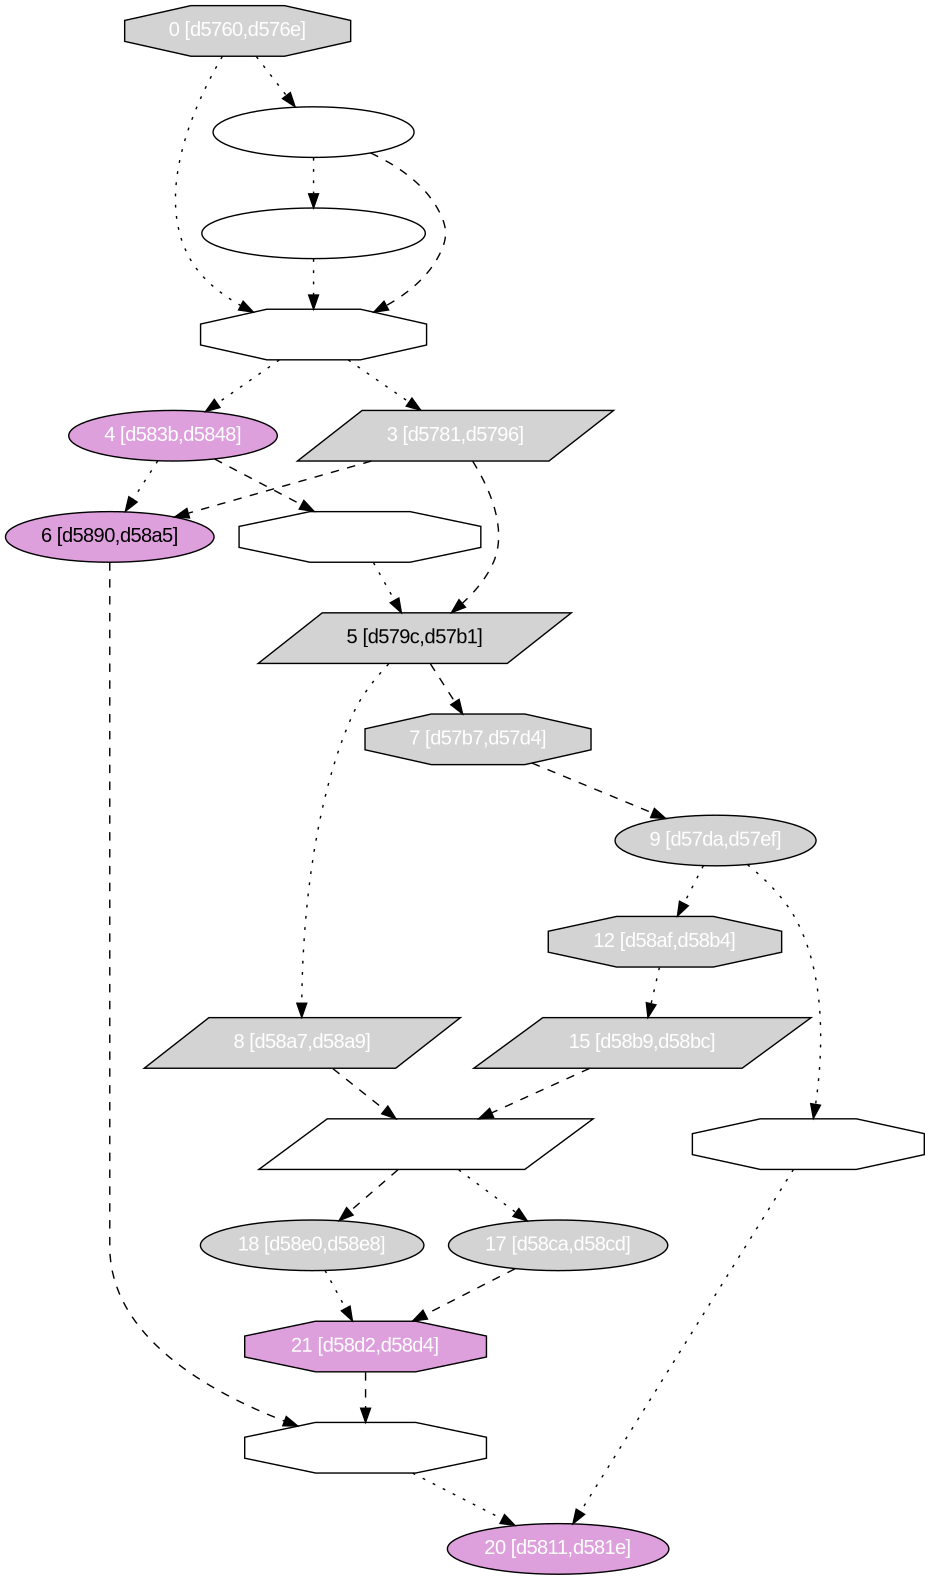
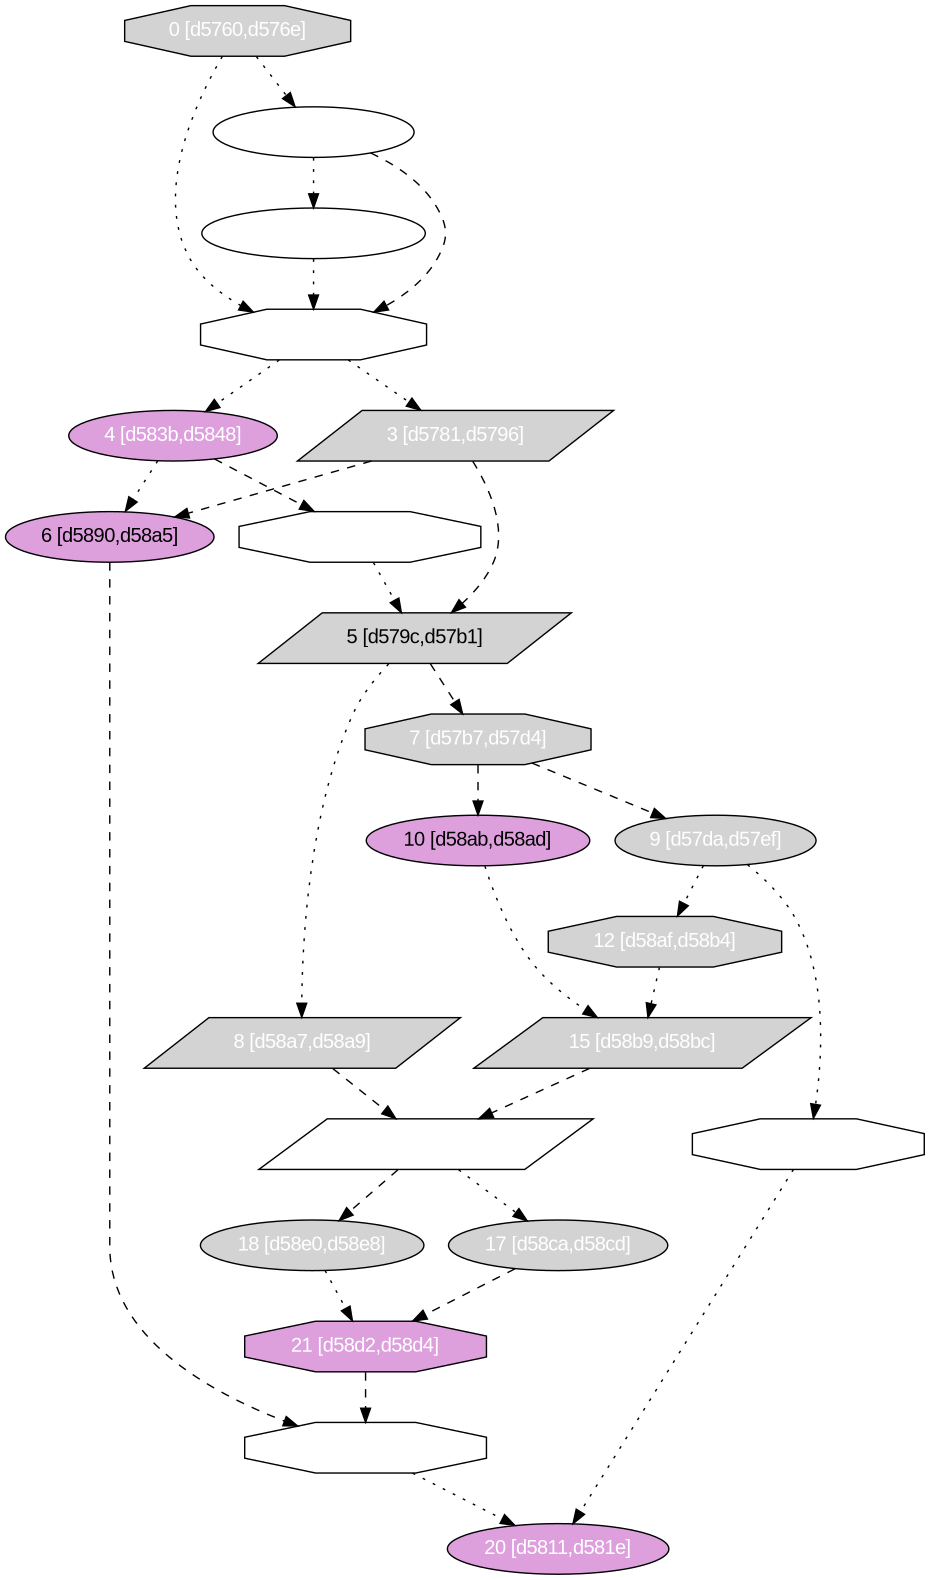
  digraph {
    fontname="Liberation Sans"
    node [fillcolor=lightgrey fontcolor="#ffffff" shape=ellipse style=filled fontname="Liberation Sans"]
    edge [style=dotted fontname="Liberation Sans"]
    n1 [label="0 [d5760,d576e]" shape=octagon]
    n2 [fillcolor=white label="1 [d5774,d577b]" shape=octagon]
    n3 [fillcolor=white label="2 [d581f,d582b]"]
    n4 [label="3 [d5781,d5796]" shape=parallelogram]
    n5 [fillcolor=plum label="4 [d583b,d5848]"]
    n6 [fillcolor=white label="13 [d5831,d5836]"]
    n7 [fontcolor="#000000" label="5 [d579c,d57b1]" shape=parallelogram]
    n8 [fillcolor=plum fontcolor="#000000" label="6 [d5890,d58a5]"]
    n9 [fillcolor=white label="14 [d584a,d588b]" shape=octagon]
    n10 [label="7 [d57b7,d57d4]" shape=octagon]
    n11 [label="8 [d58a7,d58a9]" shape=parallelogram]
    n12 [fillcolor=white label="19 [d58d9,d58db]" shape=octagon]
    n13 [label="9 [d57da,d57ef]"]
+   n14 [fillcolor=plum fontcolor="#000000" label="10 [d58ab,d58ad]"]
    n15 [fillcolor=white label="16 [d58c1,d58c8]" shape=parallelogram]
    n16 [fillcolor=white label="11 [d57f5,d580a]" shape=octagon]
    n17 [label="12 [d58af,d58b4]" shape=octagon]
    n18 [label="15 [d58b9,d58bc]" shape=parallelogram]
    n19 [fillcolor=plum label="20 [d5811,d581e]"]
    n20 [label="17 [d58ca,d58cd]"]
    n21 [label="18 [d58e0,d58e8]"]
    n22 [fillcolor=plum label="21 [d58d2,d58d4]" shape=octagon]
    n1 -> n2
    n1 -> n3
    n2 -> n4
    n2 -> n5
    n3 -> n2 [style=dashed]
    n3 -> n6
    n4 -> n7 [style=dashed]
    n4 -> n8 [style=dashed]
    n5 -> n8
    n5 -> n9 [style=dashed]
    n6 -> n2
    n7 -> n10 [style=dashed]
    n7 -> n11
    n8 -> n12 [style=dashed]
    n9 -> n7
    n10 -> n13 [style=dashed]
+   n10 -> n14 [style=dashed]
    n11 -> n15 [style=dashed]
    n12 -> n19
    n13 -> n16
    n13 -> n17
+   n14 -> n18
    n15 -> n20
    n15 -> n21 [style=dashed]
    n16 -> n19
    n17 -> n18
    n18 -> n15 [style=dashed]
    n20 -> n22 [style=dashed]
    n21 -> n22
    n22 -> n12 [style=dashed]
  }
